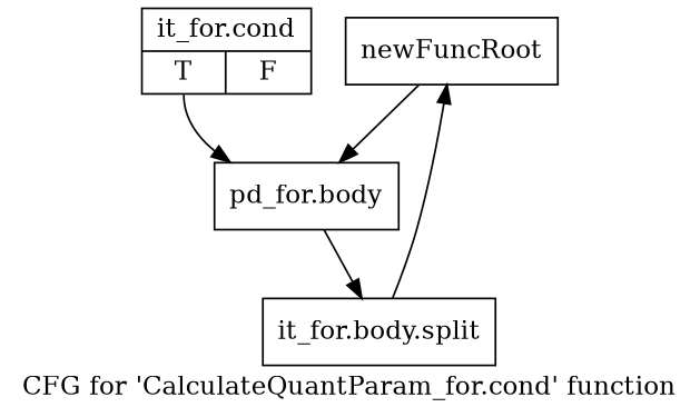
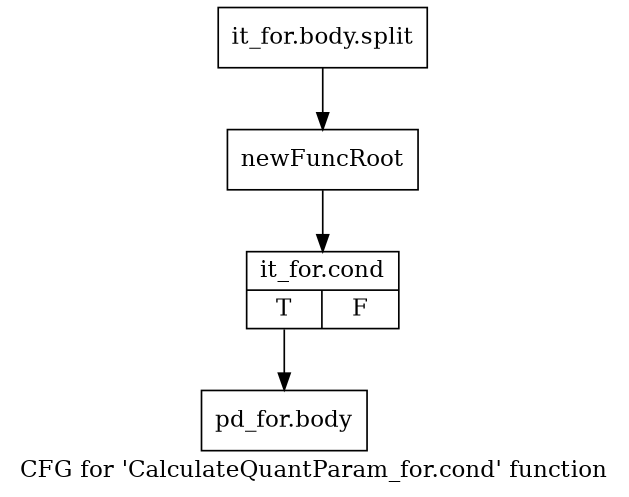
  digraph {
    label="CFG for 'CalculateQuantParam_for.cond' function"
    node [shape=record]
    n1 [label="{newFuncRoot}"]
    n2 [label="{it_for.cond|{<s0>T|<s1>F}}"]
    n3 [label="{pd_for.body}"]
    n4 [label="{it_for.body.split}"]
-   n1 -> n3
+   n1 -> n2
    n2 -> n3 [tailport=s0]
-   n3 -> n4
    n4 -> n1
  }
